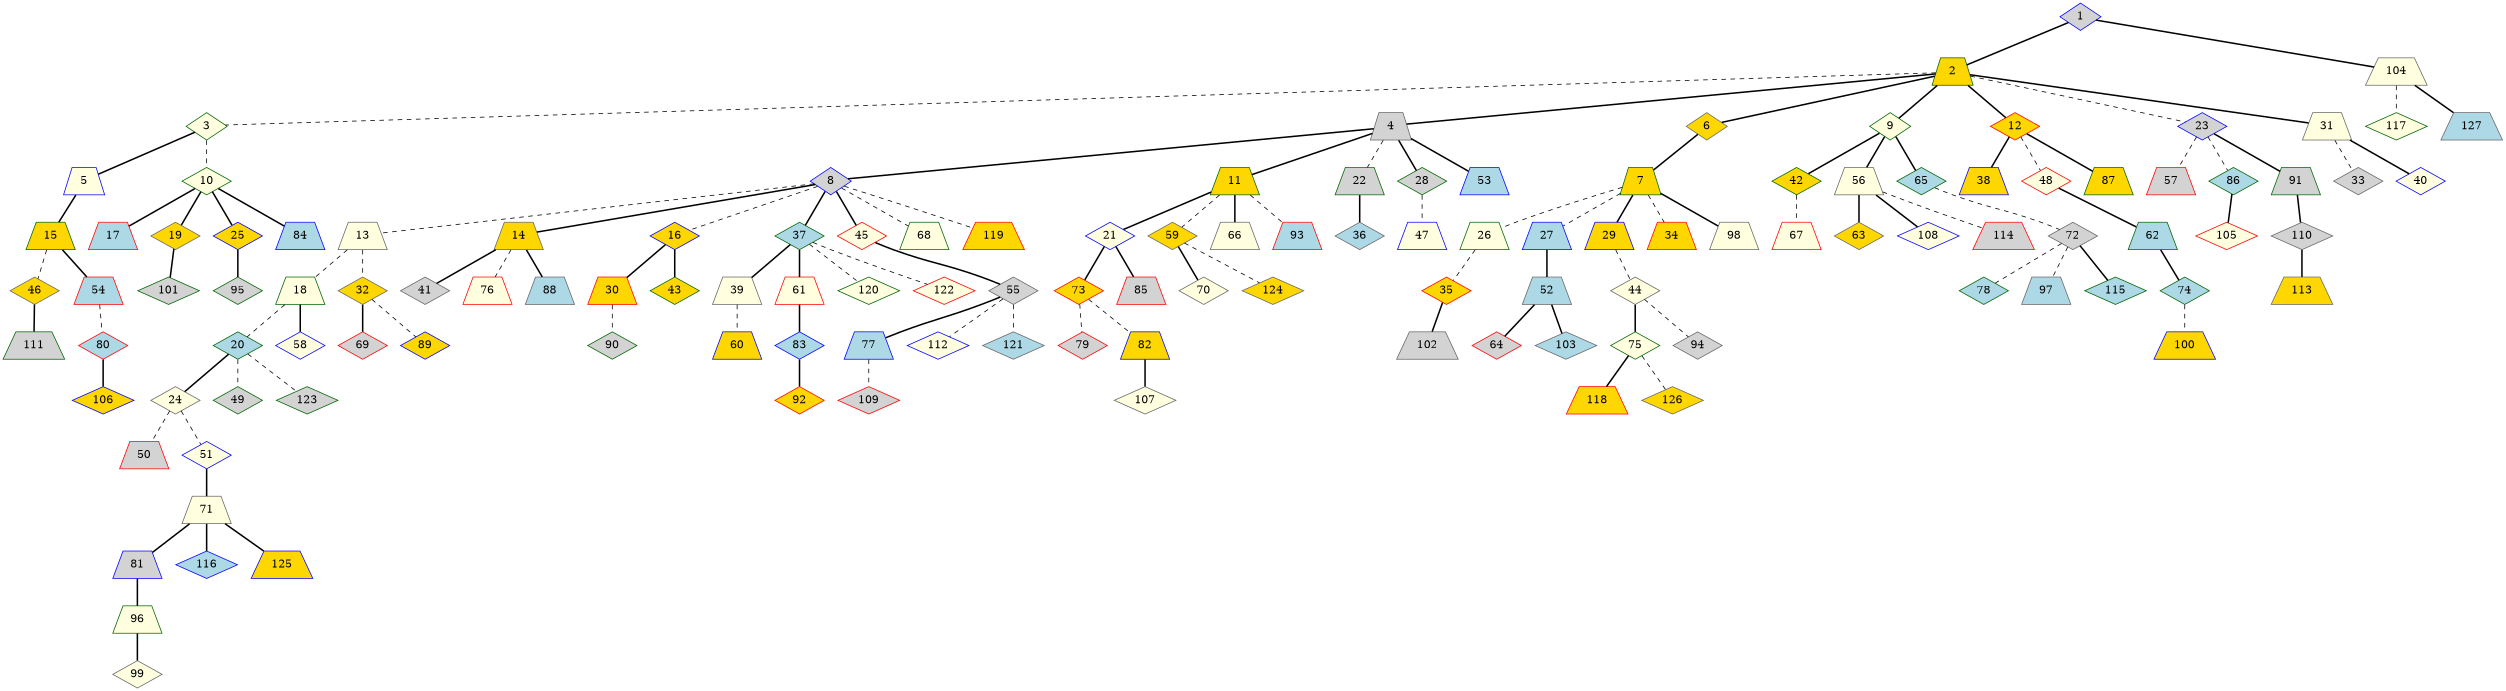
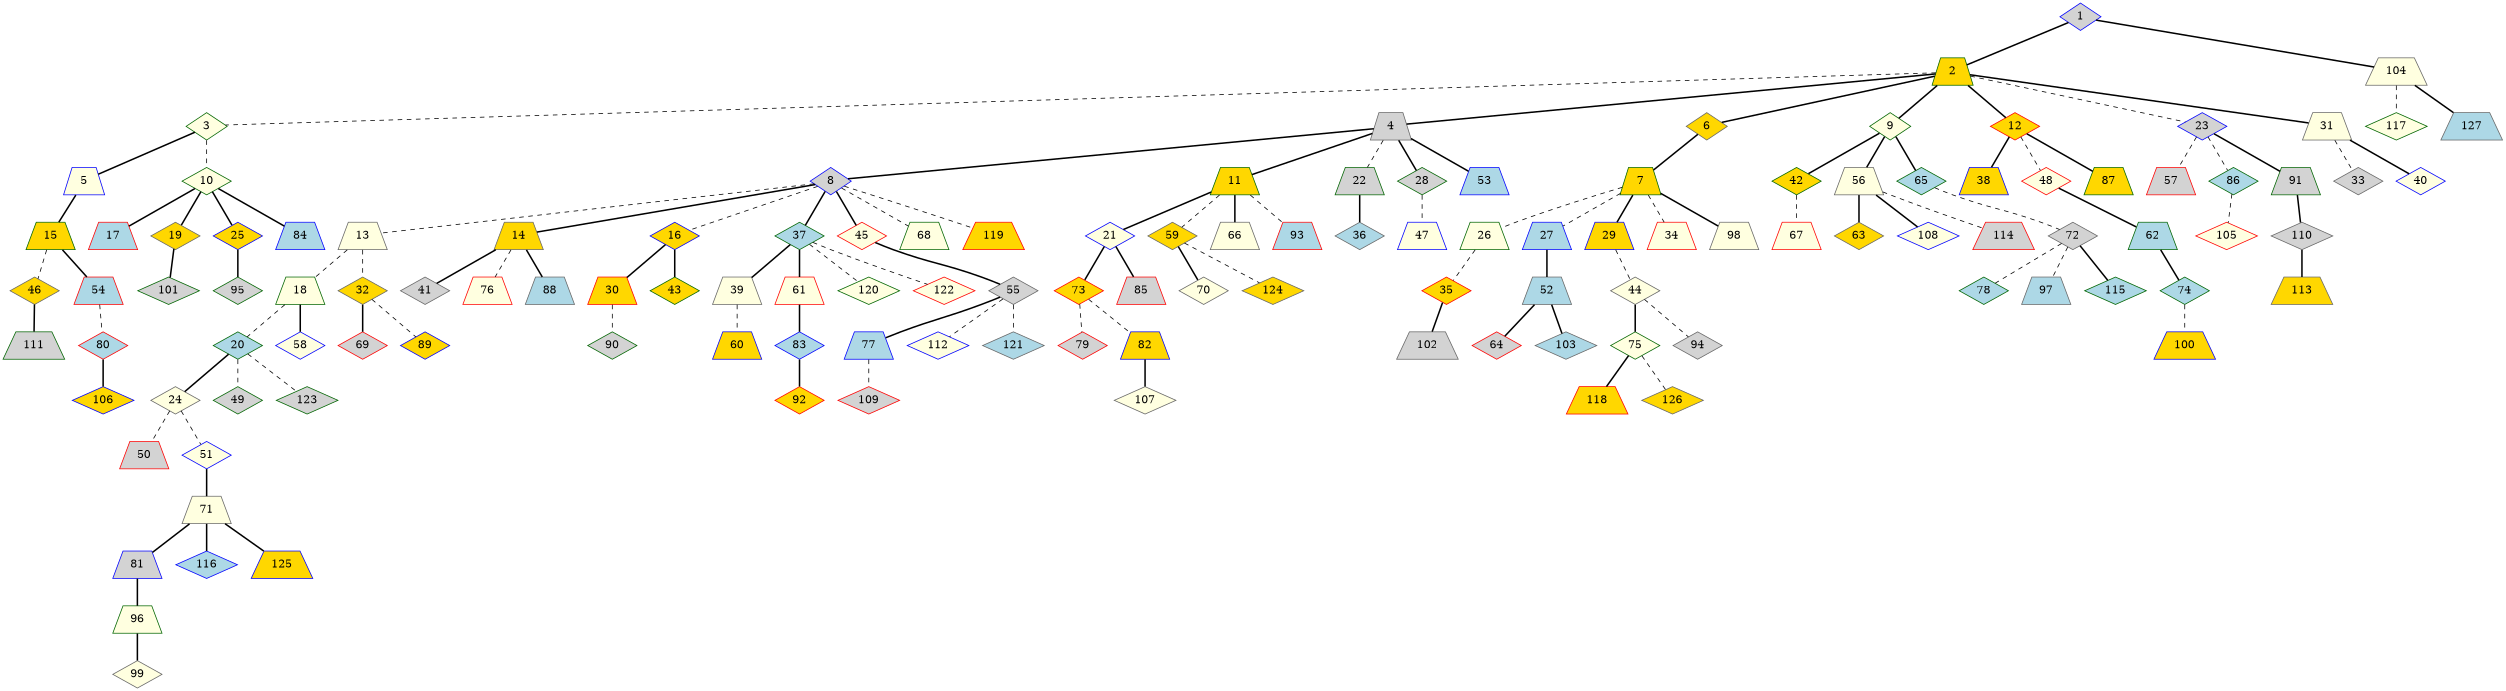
  graph {
    node [color=gray40 fillcolor=lightyellow shape=diamond style=filled]
    edge [style=bold]
    1 [color=blue fillcolor=lightgrey]
    2 [color=darkgreen fillcolor=gold shape=trapezium]
    104 [shape=trapezium]
    3 [color=darkgreen]
    4 [fillcolor=lightgrey shape=trapezium]
    6 [fillcolor=gold]
    9 [color=darkgreen]
    12 [color=red fillcolor=gold]
    23 [color=blue fillcolor=lightgrey]
    31 [shape=trapezium]
    117 [color=darkgreen]
    127 [fillcolor=lightblue shape=trapezium]
    5 [color=blue shape=trapezium]
    10 [color=darkgreen]
    8 [color=blue fillcolor=lightgrey]
    11 [color=darkgreen fillcolor=gold shape=trapezium]
    22 [color=darkgreen fillcolor=lightgrey shape=trapezium]
    28 [color=darkgreen fillcolor=lightgrey]
    53 [color=blue fillcolor=lightblue shape=trapezium]
    7 [color=darkgreen fillcolor=gold shape=trapezium]
    42 [color=darkgreen fillcolor=gold]
    56 [shape=trapezium]
    65 [color=darkgreen fillcolor=lightblue]
    38 [color=blue fillcolor=gold shape=trapezium]
    48 [color=red]
    87 [color=darkgreen fillcolor=gold shape=trapezium]
    57 [color=red fillcolor=lightgrey shape=trapezium]
    86 [color=darkgreen fillcolor=lightblue]
    91 [color=darkgreen fillcolor=lightgrey shape=trapezium]
    33 [fillcolor=lightgrey]
    40 [color=blue]
    15 [color=darkgreen fillcolor=gold shape=trapezium]
    17 [color=red fillcolor=lightblue shape=trapezium]
    19 [fillcolor=gold]
    25 [color=blue fillcolor=gold]
    84 [color=blue fillcolor=lightblue shape=trapezium]
    13 [shape=trapezium]
    14 [fillcolor=gold shape=trapezium]
    16 [color=blue fillcolor=gold]
    37 [color=darkgreen fillcolor=lightblue]
    45 [color=red]
    68 [color=darkgreen shape=trapezium]
    119 [color=red fillcolor=gold shape=trapezium]
    21 [color=blue]
    59 [fillcolor=gold]
    66 [shape=trapezium]
    93 [color=red fillcolor=lightblue shape=trapezium]
    36 [fillcolor=lightblue]
    47 [color=blue shape=trapezium]
    46 [fillcolor=gold]
    54 [color=red fillcolor=lightblue shape=trapezium]
    26 [color=darkgreen shape=trapezium]
    27 [color=blue fillcolor=lightblue shape=trapezium]
    29 [color=blue fillcolor=gold shape=trapezium]
-   34 [color=red fillcolor=gold shape=trapezium]
+   34 [color=red shape=trapezium]
    98 [shape=trapezium]
    35 [color=red fillcolor=gold]
    52 [fillcolor=lightblue shape=trapezium]
    44
    18 [color=darkgreen shape=trapezium]
    32 [fillcolor=gold]
    41 [fillcolor=lightgrey]
    76 [color=red shape=trapezium]
    88 [fillcolor=lightblue shape=trapezium]
    30 [color=red fillcolor=gold shape=trapezium]
    43 [color=darkgreen fillcolor=gold]
    39 [shape=trapezium]
    61 [color=red shape=trapezium]
    120 [color=darkgreen]
    122 [color=red]
    55 [fillcolor=lightgrey]
    67 [color=red shape=trapezium]
    63 [fillcolor=gold]
    108 [color=blue]
    114 [color=red fillcolor=lightgrey shape=trapezium]
    72 [fillcolor=lightgrey]
    101 [color=darkgreen fillcolor=lightgrey]
    95 [color=darkgreen fillcolor=lightgrey]
    73 [color=red fillcolor=gold]
    85 [color=red fillcolor=lightgrey shape=trapezium]
    70
    124 [fillcolor=gold]
    62 [color=darkgreen fillcolor=lightblue shape=trapezium]
    20 [color=darkgreen fillcolor=lightblue]
    58 [color=blue]
    69 [color=red fillcolor=lightgrey]
    89 [color=blue fillcolor=gold]
    111 [color=darkgreen fillcolor=lightgrey shape=trapezium]
    80 [color=red fillcolor=lightblue]
    90 [color=darkgreen fillcolor=lightgrey]
    24
    49 [color=darkgreen fillcolor=lightgrey]
    123 [color=darkgreen fillcolor=lightgrey]
    50 [color=red fillcolor=lightgrey shape=trapezium]
    51 [color=blue]
    79 [color=red fillcolor=lightgrey]
    82 [color=blue fillcolor=gold shape=trapezium]
    105 [color=red]
    110 [fillcolor=lightgrey]
    71 [shape=trapezium]
    102 [fillcolor=lightgrey shape=trapezium]
    64 [color=red fillcolor=lightgrey]
    103 [fillcolor=lightblue]
    75 [color=darkgreen]
    94 [fillcolor=lightgrey]
    60 [color=blue fillcolor=gold shape=trapezium]
    83 [color=blue fillcolor=lightblue]
    118 [color=red fillcolor=gold shape=trapezium]
    126 [fillcolor=gold]
    77 [color=blue fillcolor=lightblue shape=trapezium]
    112 [color=blue]
    121 [fillcolor=lightblue]
    74 [color=darkgreen fillcolor=lightblue]
    81 [color=blue fillcolor=lightgrey shape=trapezium]
    116 [color=blue fillcolor=lightblue]
    125 [color=blue fillcolor=gold shape=trapezium]
    106 [color=blue fillcolor=gold]
    109 [color=red fillcolor=lightgrey]
    92 [color=red fillcolor=gold]
    100 [color=blue fillcolor=gold shape=trapezium]
    78 [color=darkgreen fillcolor=lightblue]
    97 [fillcolor=lightblue shape=trapezium]
    115 [color=darkgreen fillcolor=lightblue]
    96 [color=darkgreen shape=trapezium]
    107
    99
    113 [fillcolor=gold shape=trapezium]
    1 -- 2
    1 -- 104
    2 -- 3 [style=dashed]
    2 -- 4
    2 -- 6
    2 -- 9
    2 -- 12
    2 -- 23 [style=dashed]
    2 -- 31
    104 -- 117 [style=dashed]
    104 -- 127
    3 -- 5
    3 -- 10 [style=dashed]
    4 -- 8
    4 -- 11
    4 -- 22 [style=dashed]
    4 -- 28
    4 -- 53
    6 -- 7
    9 -- 42
    9 -- 56
    9 -- 65
    12 -- 38
    12 -- 48 [style=dashed]
    12 -- 87
    23 -- 57 [style=dashed]
    23 -- 86 [style=dashed]
    23 -- 91
    31 -- 33 [style=dashed]
    31 -- 40
    5 -- 15
    10 -- 17
    10 -- 19
    10 -- 25
    10 -- 84
    8 -- 13 [style=dashed]
    8 -- 14
    8 -- 16 [style=dashed]
    8 -- 37
    8 -- 45
    8 -- 68 [style=dashed]
    8 -- 119 [style=dashed]
    11 -- 21
    11 -- 59 [style=dashed]
    11 -- 66
    11 -- 93 [style=dashed]
    22 -- 36
    28 -- 47 [style=dashed]
    7 -- 26 [style=dashed]
    7 -- 27 [style=dashed]
    7 -- 29
    7 -- 34 [style=dashed]
    7 -- 98
    42 -- 67 [style=dashed]
    56 -- 63
    56 -- 108
    56 -- 114 [style=dashed]
    65 -- 72 [style=dashed]
    48 -- 62
-   86 -- 105
+   86 -- 105 [style=dashed]
    91 -- 110
    15 -- 46 [style=dashed]
    15 -- 54
    19 -- 101
    25 -- 95
    13 -- 18 [style=dashed]
    13 -- 32 [style=dashed]
    14 -- 41
    14 -- 76 [style=dashed]
    14 -- 88
    16 -- 30
    16 -- 43
    37 -- 39
    37 -- 61
    37 -- 120 [style=dashed]
    37 -- 122 [style=dashed]
    45 -- 55
    21 -- 73
    21 -- 85
    59 -- 70
    59 -- 124 [style=dashed]
    46 -- 111
    54 -- 80 [style=dashed]
    26 -- 35 [style=dashed]
    27 -- 52
    29 -- 44 [style=dashed]
    35 -- 102
    52 -- 64
    52 -- 103
    44 -- 75
    44 -- 94 [style=dashed]
    18 -- 20 [style=dashed]
    18 -- 58
    32 -- 69
    32 -- 89 [style=dashed]
    30 -- 90 [style=dashed]
    39 -- 60 [style=dashed]
    61 -- 83
    55 -- 77
    55 -- 112 [style=dashed]
    55 -- 121 [style=dashed]
    72 -- 78 [style=dashed]
    72 -- 97 [style=dashed]
    72 -- 115
    73 -- 79 [style=dashed]
    73 -- 82 [style=dashed]
    62 -- 74
    20 -- 24
    20 -- 49 [style=dashed]
    20 -- 123 [style=dashed]
    80 -- 106
    24 -- 50 [style=dashed]
    24 -- 51 [style=dashed]
    51 -- 71
    82 -- 107
    110 -- 113
    71 -- 81
    71 -- 116
    71 -- 125
    75 -- 118
    75 -- 126 [style=dashed]
    83 -- 92
    77 -- 109 [style=dashed]
    74 -- 100 [style=dashed]
    81 -- 96
    96 -- 99
  }
